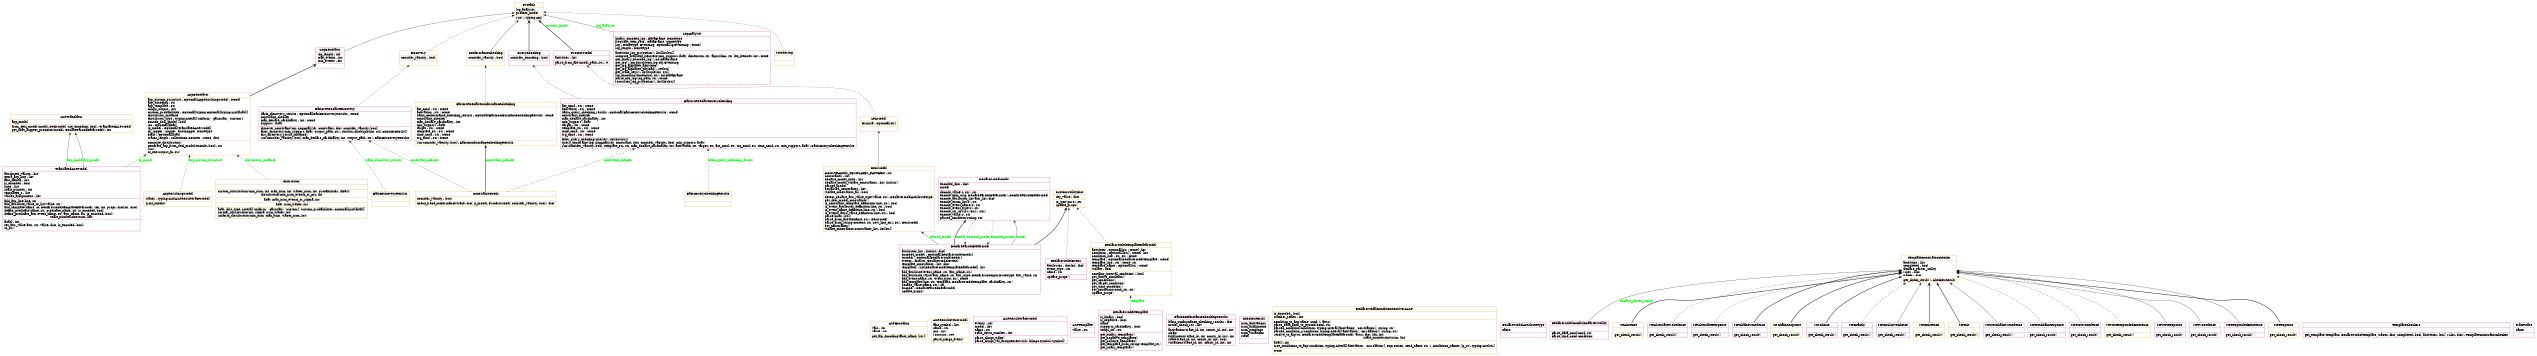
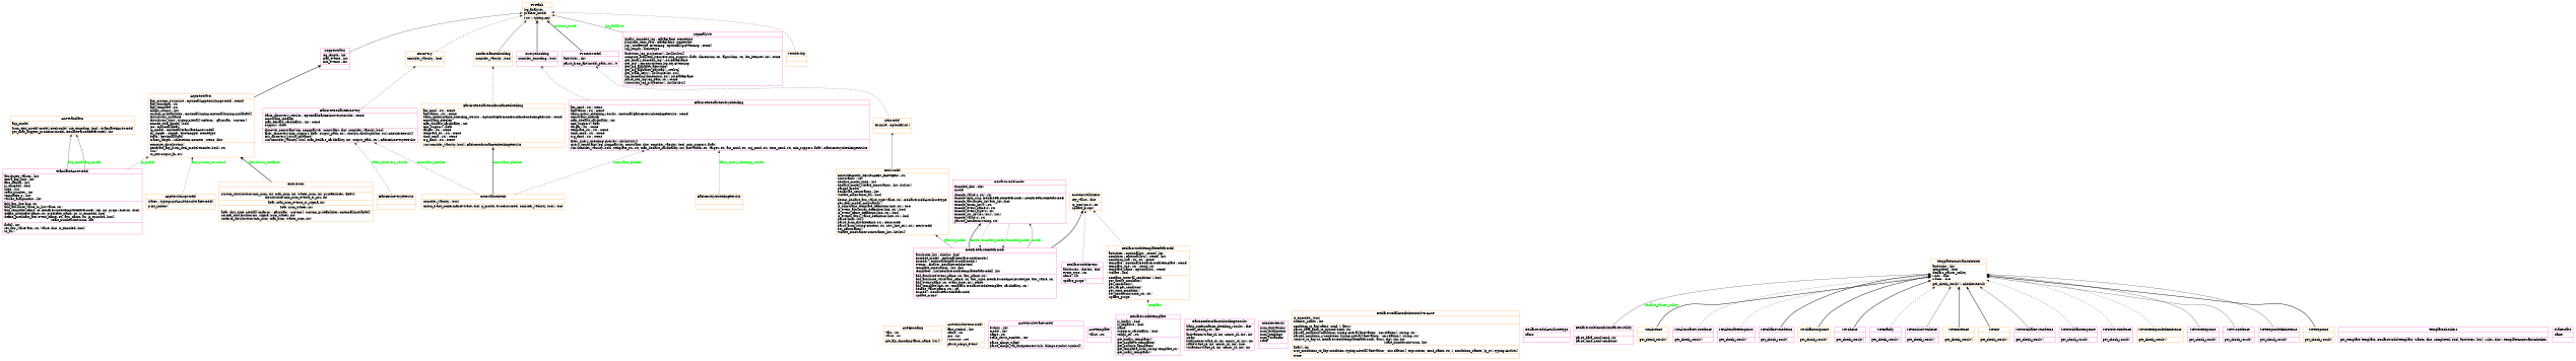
  digraph {
    rankdir=BT
    node [color=deeppink fontcolor=black shape=record style=solid]
    edge [arrowhead=normal arrowtail=none style=dashed]
    n1 [color=darkorange label="{ASPEncoding|val2 : str\lvalue : str\l|get_alp_encoding(facts_name: [str])\l}"]
    n2 [color=darkorange label="{ASPResultEventModel|fact_symbol : list\lname : str\lpos : int\lresource : set\l|parse_clingo_event()\l}"]
    n3 [label="{ASPResultTraceModel|events : list\lmodel : list\lname : str\lscale_down_number : int\l|parse_clingo_trace()\lparse_clingo_val_assignement(syb: [clingo.symbol.Symbol])\l}"]
    n4 [label="{ASPTemplate|value : str\l|}"]
    n5 [color=darkorange label="{ASPTranslator|asp_model\l|from_decl_model(model: DeclModel, use_encoding: bool): TranslatedASPModel\lget_float_biggest_precision(model: DeclareParsedDataModel): int\l}"]
    n6 [color=darkorange label="{AspGenerator|asp_custom_structure : Optional[AspResultLogModel \| None]\lasp_encoding : str\lasp_template : str\lclingo_output : list\lcustom_probabilities : Optional[typing.Optional[typing.List[float]]]\ldistributor_instance\ldistributor_type : typing.Literal['uniform', 'gaussian', 'custom']\lencode_decl_model : bool\lloc : Optional[float]\llp_model : Optional[TranslatedASPModel]\lpy_logger : Logger, RootLogger, NoneType\lscale : Optional[float]\ltraces_length : collections.Counter \| None, dict\l|compute_distribution()\lgenerate_asp_from_decl_model(encode: bool): str\lrun()\lto_xes(output_fn: str)\l}"]
    n7 [label="{LogGenerator|log_length : int\lmax_events : int\lmin_events : int\l|}"]
    n8 [color=darkorange label="{PMTask|log_analyzer\lprocess_model\l|run(): typing.Any\l}"]
    n9 [color=darkorange label="{AspResultLogModel|traces : typing.List[ASPResultTraceModel]\l|print_indent()\l}"]
    n10 [label="{BasicConformanceCheckingResults|basic_conformance_checking_results : dict\lmodel_check_res : list\l|activations(trace_id: int, constr_id: int): int\lclean()\lfulfillments(trace_id: int, constr_id: int): int\lstate(trace_id: int, constr_id: int): bool\lviolations(trace_id: int, constr_id: int): int\l}"]
    n11 [color=darkorange label="{BasicDiscoveryResults|\l|}"]
    n12 [label="{BasicMPDeclareDiscovery|basic_discovery_results : Optional[BasicDiscoveryResults \| None]\lconstraint_checker\lmax_declare_cardinality : int \| None\lsupport : float\l|discover_constraint(log: LogAnalyzer, constraint: dict, consider_vacuity: bool)\lfilter_discovery(min_support: float, output_path: str): dict[str:dict[tuple[int, str]:CheckerResult]]\linit_discovery_result_instance()\lrun(consider_vacuity: bool, max_declare_cardinality: int, output_path: str): BasicDiscoveryResults\l}"]
    n13 [color=darkorange label="{Discovery|consider_vacuity : bool\l|}"]
    n14 [color=darkorange label="{BasicMPDeclareConformanceChecking|act_cond : str \| None\lactivation : str \| None\lbasic_conformance_checking_results : Optional[BasicConformanceCheckingResults \| None]\lconstraint_checker\lmax_declare_cardinality : int\lmin_support : float\ltarget : str \| None\ltemplate_str : str \| None\ltime_cond : str \| None\ltrg_cond : str \| None\l|run(consider_vacuity: bool): BasicConformanceCheckingResults\l}"]
    n15 [color=darkorange label="{ConformanceChecking|consider_vacuity : bool\l|}"]
    n16 [label="{BasicMPDeclareQueryChecking|act_cond : str \| None\lactivation : str \| None\lbasic_query_checking_results : Optional[BasicQueryCheckingResults \| None]\lconstraint_checker\lmax_declare_cardinality : int\lmin_support : float\ltarget : str \| None\ltemplate_str : str \| None\ltime_cond : str \| None\ltrg_cond : str \| None\l|filter_query_checking(queries): list[list[str]]\lquery_constraint(log: LogAnalyzer, constraint: dict, consider_vacuity: bool, min_support: float)\lrun(consider_vacuity: bool, template_str: str, max_declare_cardinality: int, activation: str, target: str, act_cond: str, trg_cond: str, time_cond: str, min_support: float): BasicQueryCheckingResults\l}"]
    n17 [label="{QueryChecking|consider_encoding : bool\l|}"]
    n18 [color=darkorange label="{BasicQueryCheckingResults|\l|}"]
    n19 [label="{CheckerResult|num_activations\lnum_fulfillments\lnum_pendings\lnum_violations\lstate\l|}"]
    n20 [color=darkorange label="{ConstraintCheck|consider_vacuity : bool\l|check_trace_conformance(trace: dict, p_model: ProcessModel, consider_vacuity: bool): dict\l}"]
    n21 [color=darkorange label="{CustomUtilityDict|key_value : dict\l|to_json(pure): str\lupdate_props()\l}"]
    n22 [color=darkorange label="{DeclModel|CONSTRAINTS_TEMPLATES_PATTERN : str\lconstraints : list\ldeclare_model_lines : list\ldeclare_model_violate_constraints : list, list[str]\lparsed_model\lserialized_constraints : list\lviolate_constraints_all : bool\l|detect_declare_attr_value_type(value: str): DeclareModelAttributeType\lget_decl_model_constraints()\lis_constraint_template_definition(line: str): bool\lis_event_attributes_definition(line: str): bool\lis_event_name_definition(line: str): bool\lis_events_attrs_value_definition(line: str): bool\lparse(lines: [str])\lparse_from_file(filename: str): DeclModel\lparse_from_string(content: str, new_line_ctrl: str): DeclModel\lset_constraints()\lviolate_constraints(constraints_list: list[str])\l}"]
    n23 [color=darkorange label="{LTLModel|formula : Optional[str]\l|}"]
    n24 [label="{ProcessModel|activities : list\l|parse_from_file(model_path: str): T\l}"]
    n25 [color=darkorange label="{DeclareModalConditionResolver2ASP|is_encoded : bool\lnumber_scaler : int\l|condition_to_asp(name, cond, i, attrs)\lparse_data_cond_to_pycond(cond: str)\lparsed_condition(condition: typing.Literal['activation', 'correlation'], string: str)\lparsed_condition_2(condition: typing.Literal['activation', 'correlation'], string: str)\lresolve_to_asp(ct: DeclareModelTemplateDataModel, attrs: dict, idx: int)\lscale_number2int(num: [int | float]): int\ltree_conditions_to_asp(condition: typing.Literal['activation', 'correlation'], expression, cond_name: str, i, conditions_names, lp_st): typing.List[str] | None\l}"]
    n26 [label="{DeclareModelAttributeType|name\l|}"]
    n27 [label="{DeclareModelCoder|encoded_dict : dict\lmodel\l|decode_value(s: str): str\lencode(dpm_orig: DeclareParsedDataModel): DeclareParsedDataModel\lencode_attributes_list(attr_list: dict)\lencode_enum_list(s): str\lencode_event_name(s): str\lencode_event_type(s): str\lencode_str_list(lst: [str]): [str]\lencode_value(s): str\lparsed_condition(string: str)\l}"]
    n28 [label="{DeclareParsedDataModel|attributes_list : dict[str, dict]\lencoded_model : Optional[DeclareModelCoder]\lencoder : Optional[DeclareModelCoder]\levents : dict[str, DeclareModelEvent]\ltemplate_constraints : list, dict\ltemplates : list[DeclareModelTemplateDataModel], list\l|add_attribute(event_name: str, attr_name: str)\ladd_attribute_value(attr_name: str, attr_type: DeclareModelAttributeType, attr_value: str)\ladd_event(name: str, event_type: str): None\ladd_template(line: str, template: DeclareModelTemplate, cardinality: str)\ldecode_value(name: str): str\lencode(): DeclareParsedDataModel\lupdate_props()\l}"]
    n29 [label="{DeclareModelConditionParserUtility|\l|parse_data_cond(cond: str)\lparse_time_cond(condition)\l}"]
    n30 [color=darkorange label="{TemplateConstraintChecker|activities : list\lcompleted : bool\ldeclare_parser_utility\lrules : dict\ltraces : dict\l|get_check_result(): CheckerResult\l}"]
    n31 [label="{DeclareModelEvent|attributes : dict[str, dict]\levent_type : str\lname : str\l|update_props()\l}"]
    n32 [label="{DeclareModelTemplate|is_binary : bool\lis_negative : bool\lname\lsupports_cardinality : bool\ltempl_str : str\l|get_binary_templates()\lget_negative_templates()\lget_positive_templates()\lget_template_from_string(template_str)\lget_unary_templates()\l}"]
    n33 [color=darkorange label="{DeclareModelTemplateDataModel|activities : Optional[str \| None], list\lcondition : Optional[[str] \| None], list\lcondition_line : str, str \| None\ltemplate : Optional[DeclareModelTemplate \| None]\ltemplate_line : str \| None, str\ltemplate_name : Optional[str \| None]\lviolate : bool\l|contains_interval_condition(): bool\lget_active_condition()\lget_conditions()\lget_target_condition()\lget_time_condition()\lset_conditions(cond_str: str)\lupdate_props()\l}"]
    n34 [color=darkorange label="{Distributor|\l|custom_distribution(min_num: int, max_num: int, traces_num: int, probabilities: [float])\ldistribution(min_num_events_or_mu: int | float, max_num_events_or_sigma: int | float, num_traces: int | float, dist_type: Literal['uniform', 'gaussian', 'custom'], custom_probabilities: Optional[List[float]])\lnormal_distribution(mu, sigma, num_traces: int)\luniform_distribution(min_num, max_num, traces_num: int)\l}"]
    n35 [label="{LogAnalyzer|binary_encoded_log : DataFrame, NoneType\lfrequent_item_sets : DataFrame, NoneType\llog : NoneType, EventLog, Optional[lg.EventLog \| None]\llog_length : NoneType\l|activities_log_projection(): list[list[str]]\lcompute_frequent_itemsets(min_support: float, dimension: str, algorithm: str, len_itemset: int): None\lget_binary_encoded_log(): pd.DataFrame\lget_log(): pm4py.objects.log.obj.EventLog\lget_log_alphabet_activities()\lget_log_alphabet_payload(): set[str]\lget_trace_keys(): list[tuple[int, str]]\llog_encoding(dimension: str): pd.DataFrame\lparse_xes_log(log_path: str): None\lresources_log_projection(): list[list[str]]\l}"]
    n36 [color=darkorange label="{MPAbsence|\l|get_check_result()\l}"]
    n37 [label="{MPAlternatePrecedence|\l|get_check_result()\l}"]
    n38 [label="{MPAlternateResponse|\l|get_check_result()\l}"]
    n39 [label="{MPChainPrecedence|\l|get_check_result()\l}"]
    n40 [color=darkorange label="{MPChainResponse|\l|get_check_result()\l}"]
    n41 [label="{MPChoice|\l|get_check_result()\l}"]
    n42 [label="{MPExactly|\l|get_check_result()\l}"]
    n43 [label="{MPExclusiveChoice|\l|get_check_result()\l}"]
    n44 [color=darkorange label="{MPExistence|\l|get_check_result()\l}"]
    n45 [color=darkorange label="{MPInit|\l|get_check_result()\l}"]
    n46 [label="{MPNotChainPrecedence|\l|get_check_result()\l}"]
    n47 [label="{MPNotChainResponse|\l|get_check_result()\l}"]
    n48 [label="{MPNotPrecedence|\l|get_check_result()\l}"]
    n49 [color=darkorange label="{MPNotRespondedExistence|\l|get_check_result()\l}"]
    n50 [label="{MPNotResponse|\l|get_check_result()\l}"]
    n51 [label="{MPPrecedence|\l|get_check_result()\l}"]
    n52 [label="{MPRespondedExistence|\l|get_check_result()\l}"]
    n53 [color=darkorange label="{MPResponse|\l|get_check_result()\l}"]
    n54 [color=darkorange label="{Monitoring|\l|}"]
    n55 [label="{TemplateCheckers|\l|get_template(template: DeclareModelTemplate, traces: dict, completed: bool, activities: [str], rules: dict): TemplateConstraintChecker\l}"]
    n56 [label="{TraceState|name\l|}"]
    n57 [label="{TranslatedASPModel|attributes_values : list\lextra_asp_line : list\lfact_names : list\lis_encoded : bool\llines : list\lscale_number : int\ltemplates_s : list\lvalues_assignment : list\l|add_asp_line(line: str)\ladd_attribute_value_to_list(value: str)\ladd_template(name, ct: DeclareModelTemplateDataModel, idx: int, props: dict[str, dict])\ldefine_predicate(name: str, predicate_name: str, is_encoded: bool)\ldefine_predicate_attr(event_name: str, attr_name: str, is_encoded: bool)\lscale_number2int(num: [int | float]): int\lset_attr_value(attr: str, value: dict, is_encoded: bool)\lto_str()\l}"]
    n6 -> n7 [arrowhead=vee style=bold]
    n7 -> n8 [style=solid]
    n9 -> n6 [fontcolor=green label=asp_custom_structure]
    n11 -> n12 [fontcolor=green label=basic_discovery_results]
    n12 -> n13
    n13 -> n8
    n14 -> n15
    n15 -> n8 [arrowhead=vee style=solid]
    n16 -> n17 [arrowhead=vee]
    n17 -> n8 [arrowhead=vee style=bold]
    n18 -> n16 [fontcolor=green label=basic_query_checking_results]
    n20 -> n12 [fontcolor=green label=constraint_checker]
    n20 -> n14 [fontcolor=green label=constraint_checker style=bold]
    n20 -> n16 [fontcolor=green label=constraint_checker]
    n22 -> n23 [arrowhead=vee style=solid]
    n23 -> n24
    n24 -> n8 [fontcolor=green label=process_model style=bold]
    n27 -> n28 [fontcolor=green label=encoded_model]
    n27 -> n28 [arrowhead=vee fontcolor=green label=encoded_model]
    n28 -> n21 [arrowhead=vee style=bold]
    n28 -> n22 [fontcolor=green label=parsed_model style=solid]
    n28 -> n27 [arrowhead=vee fontcolor=green label=model style=solid]
    n28 -> n27 [fontcolor=green label=model style=bold]
    n29 -> n30 [arrowhead=vee fontcolor=green label=declare_parser_utility style=solid]
    n31 -> n21
    n32 -> n33 [fontcolor=green label=template]
    n33 -> n21 [arrowhead=vee]
-   n34 -> n6 [arrowhead=vee fontcolor=green label=distributor_instance]
+   n34 -> n6 [arrowhead=vee fontcolor=green label=distributor_instance style=bold]
    n35 -> n8 [fontcolor=green label=log_analyzer style=solid]
    n36 -> n30 [arrowhead=vee style=bold]
    n37 -> n30
    n38 -> n30 [arrowhead=vee]
    n39 -> n30 [style=bold]
    n40 -> n30 [arrowhead=vee style=bold]
    n41 -> n30 [style=bold]
    n42 -> n30
    n43 -> n30 [arrowhead=vee style=solid]
    n44 -> n30 [arrowhead=vee style=bold]
    n45 -> n30 [style=bold]
    n46 -> n30 [style=solid]
    n47 -> n30
    n48 -> n30
    n49 -> n30 [arrowhead=vee]
    n50 -> n30 [arrowhead=vee style=solid]
    n51 -> n30 [style=solid]
    n52 -> n30 [arrowhead=vee style=solid]
    n53 -> n30 [style=bold]
    n54 -> n8
    n57 -> n5 [arrowhead=vee fontcolor=green label=asp_model style=solid]
    n57 -> n5 [fontcolor=green label=asp_model style=solid]
    n57 -> n6 [arrowhead=vee fontcolor=green label=lp_model]
  }
